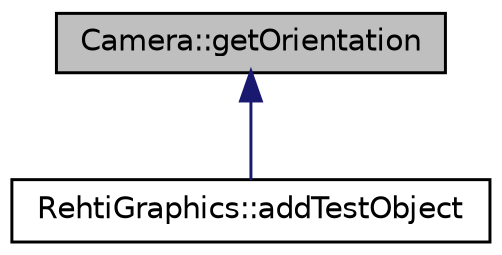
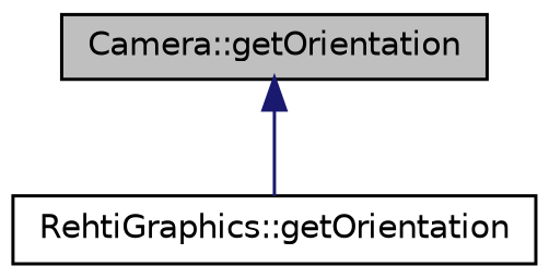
  digraph {
    rankdir=TB
    node [color=black fontname=Helvetica fontsize=10 shape=record style=filled]
    n1 [fillcolor=grey75 fontcolor=black height=0.2 label="Camera::getOrientation" width=0.4]
-   n2 [fillcolor=white height=0.2 label="RehtiGraphics::addTestObject" width=0.4]
+   n2 [fillcolor=white height=0.2 label="RehtiGraphics::getOrientation" width=0.4]
    n1 -> n2 [color=midnightblue dir=back fontname=Helvetica fontsize=10 labelfontname=Helvetica labelfontsize=10 style=solid]
  }
